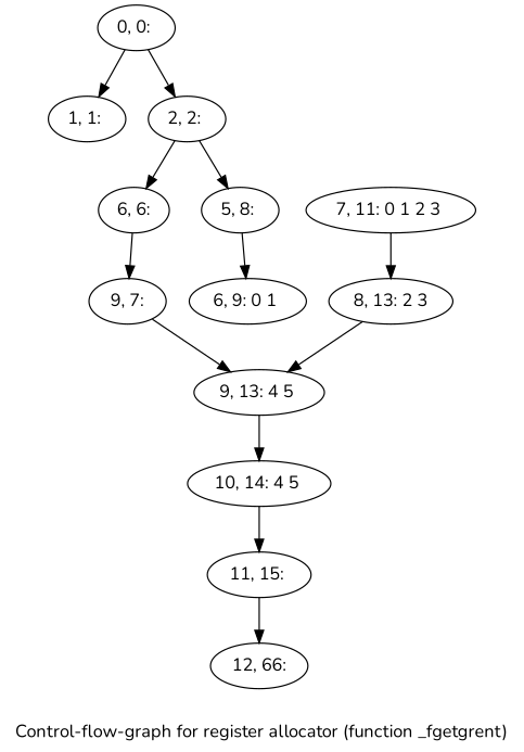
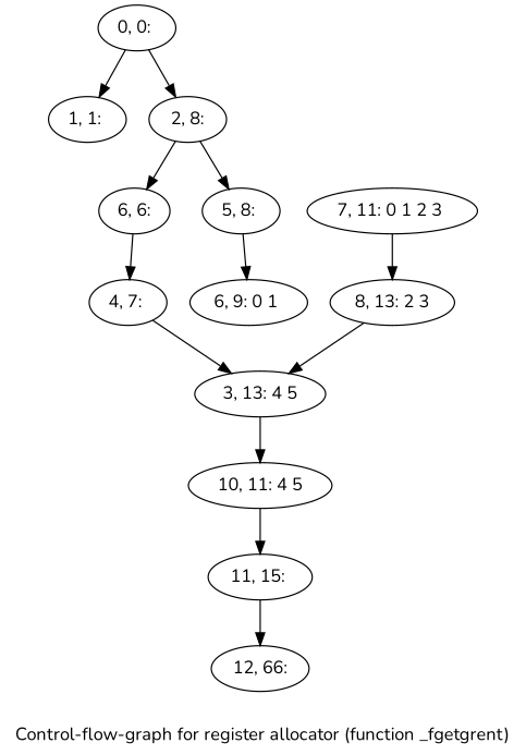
  digraph {
    fontname=Nunito
    label="Control-flow-graph for register allocator (function _fgetgrent)"
    node [fontname=Nunito]
    edge [fontname=Nunito]
    n1 [label="0, 0: "]
    n2 [label="1, 1: "]
-   n3 [label="2, 2: "]
+   n3 [label="2, 8:"]
    n4 [label="6, 6:"]
    n5 [label="5, 8: "]
-   n6 [label="9, 7:"]
+   n6 [label="4, 7: "]
    n7 [label="6, 9: 0 1 "]
-   n8 [label="9, 13: 4 5 "]
+   n8 [label="3, 13: 4 5"]
    n9 [label="11, 15: "]
    n10 [label="12, 66:"]
    n11 [label="7, 11: 0 1 2 3 "]
    n12 [label="8, 13: 2 3"]
-   n13 [label="10, 14: 4 5 "]
+   n13 [label="10, 11: 4 5"]
    n1 -> n2
    n1 -> n3
    n3 -> n4
    n3 -> n5
    n4 -> n6
    n5 -> n7
    n6 -> n8
    n8 -> n13
    n9 -> n10
    n11 -> n12
    n12 -> n8
    n13 -> n9
  }
